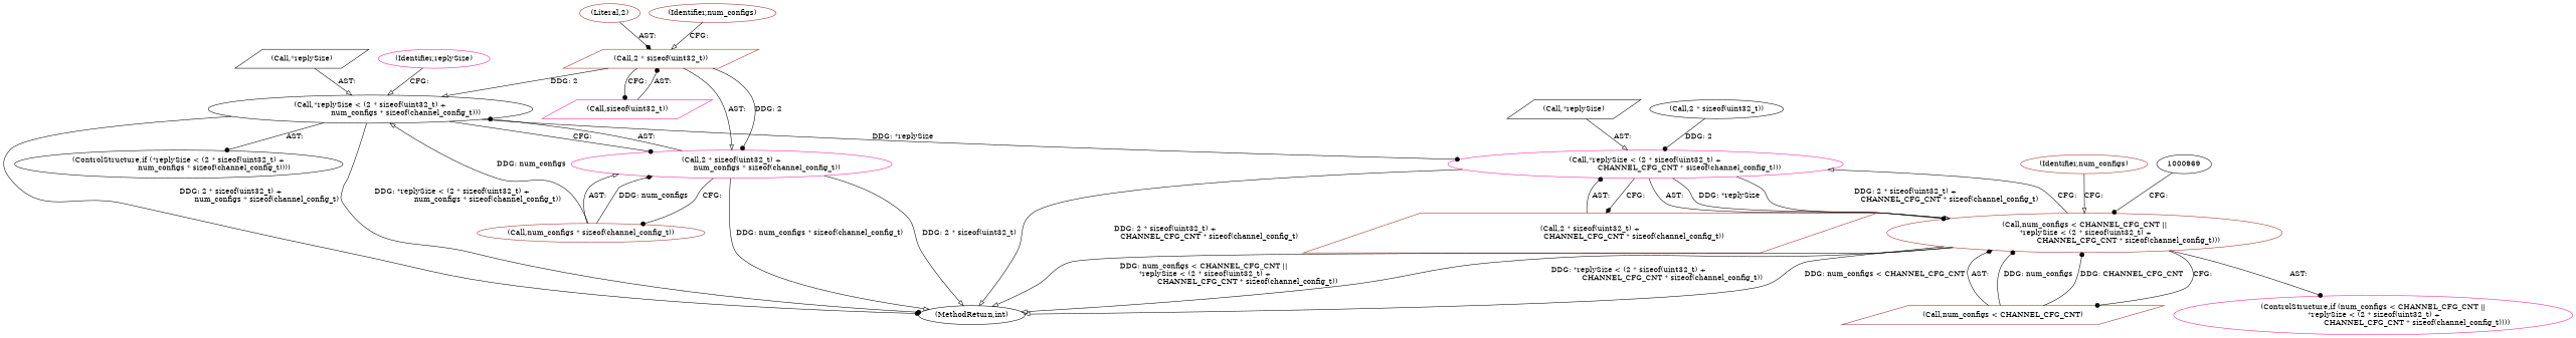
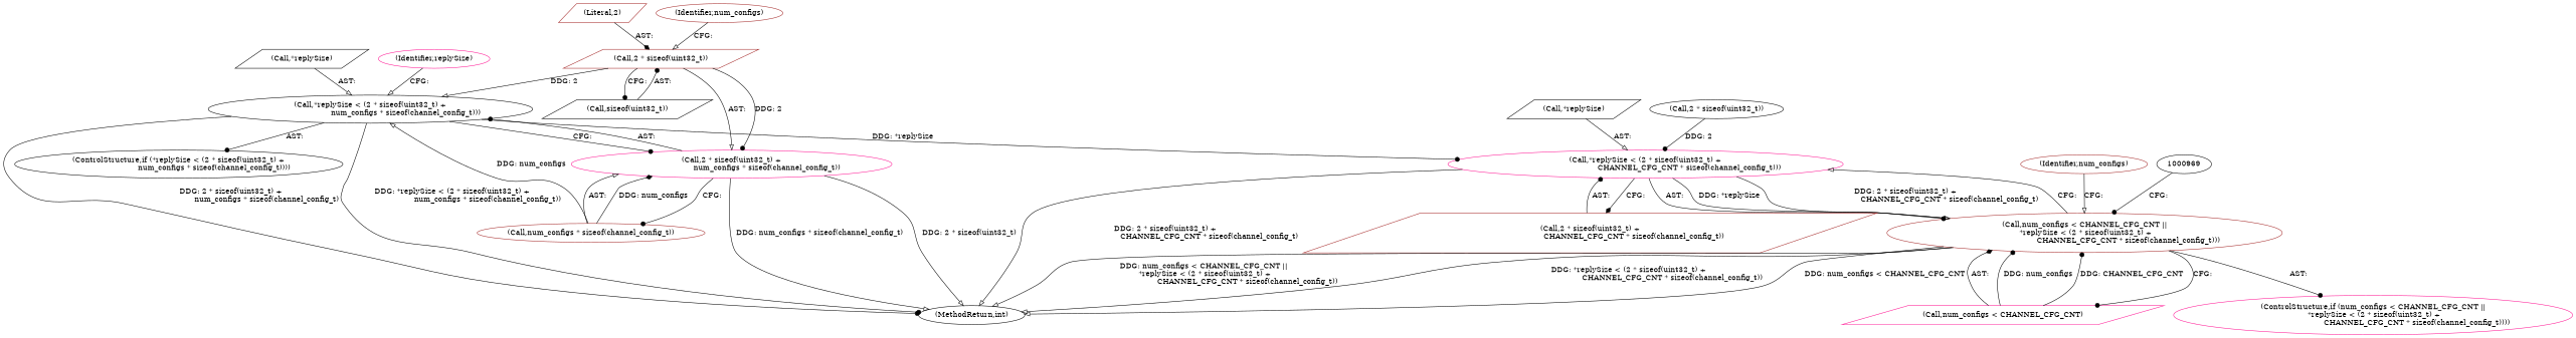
  digraph {
    node [color=brown shape=ellipse]
    edge [arrowhead=onormal]
    n1 [label="(Call,2 * sizeof(uint32_t))" shape=parallelogram]
    n2 [color=black label="(Call,*replySize < (2 * sizeof(uint32_t) +\n                              num_configs * sizeof(channel_config_t)))"]
    n3 [color=deeppink label="(Call,2 * sizeof(uint32_t) +\n                              num_configs * sizeof(channel_config_t))"]
-   n4 [color=deeppink label="(Call,sizeof(uint32_t))" shape=parallelogram]
+   n4 [color=black label="(Call,sizeof(uint32_t))" shape=parallelogram]
    n5 [color=deeppink label="(Call,*replySize < (2 * sizeof(uint32_t) +\n                                     CHANNEL_CFG_CNT * sizeof(channel_config_t)))"]
    n6 [color=black label="(MethodReturn,int)"]
    n7 [color=black label="(ControlStructure,if (*replySize < (2 * sizeof(uint32_t) +\n                              num_configs * sizeof(channel_config_t))))"]
    n8 [label="(Call,num_configs * sizeof(channel_config_t))"]
    n9 [label="(Call,num_configs < CHANNEL_CFG_CNT ||\n *replySize < (2 * sizeof(uint32_t) +\n                                     CHANNEL_CFG_CNT * sizeof(channel_config_t)))"]
    n10 [label="(Call,2 * sizeof(uint32_t) +\n                                     CHANNEL_CFG_CNT * sizeof(channel_config_t))" shape=parallelogram]
    n11 [color=deeppink label="(ControlStructure,if (num_configs < CHANNEL_CFG_CNT ||\n *replySize < (2 * sizeof(uint32_t) +\n                                     CHANNEL_CFG_CNT * sizeof(channel_config_t))))"]
-   n12 [label="(Call,num_configs < CHANNEL_CFG_CNT)" shape=parallelogram]
+   n12 [color=deeppink label="(Call,num_configs < CHANNEL_CFG_CNT)" shape=parallelogram]
    n13 [color=black label="(Call,*replySize)" shape=parallelogram]
    n14 [label="(Identifier,num_configs)"]
    n15 [color=black label="(Call,*replySize)" shape=parallelogram]
    n16 [color=black label="(Call,2 * sizeof(uint32_t))"]
-   n17 [label="(Literal,2)"]
+   n17 [label="(Literal,2)" shape=parallelogram]
    n18 [color=deeppink label="(Identifier,replySize)"]
    n19 [label="(Identifier,num_configs)"]
    1000969 [color=black]
    n1 -> n2 [label="DDG: 2"]
    n1 -> n3 [label="AST: "]
    n1 -> n3 [arrowhead=dot label="DDG: 2"]
    n1 -> n4 [arrowhead=dot label="CFG: "]
    n2 -> n3 [arrowhead=dot label="CFG: "]
    n2 -> n5 [arrowhead=dot label="DDG: *replySize"]
    n2 -> n6 [arrowhead=dot label="DDG: *replySize < (2 * sizeof(uint32_t) +\n                              num_configs * sizeof(channel_config_t))"]
    n2 -> n6 [arrowhead=dot label="DDG: 2 * sizeof(uint32_t) +\n                              num_configs * sizeof(channel_config_t)"]
    n2 -> n7 [arrowhead=dot label="AST: "]
    n3 -> n2 [arrowhead=dot label="AST: "]
    n3 -> n6 [label="DDG: num_configs * sizeof(channel_config_t)"]
    n3 -> n6 [label="DDG: 2 * sizeof(uint32_t)"]
    n3 -> n8 [arrowhead=dot label="CFG: "]
    n4 -> n1 [arrowhead=dot label="AST: "]
    n5 -> n6 [label="DDG: 2 * sizeof(uint32_t) +\n                                     CHANNEL_CFG_CNT * sizeof(channel_config_t)"]
    n5 -> n9 [label="AST: "]
    n5 -> n9 [label="DDG: *replySize"]
    n5 -> n9 [arrowhead=dot label="DDG: 2 * sizeof(uint32_t) +\n                                     CHANNEL_CFG_CNT * sizeof(channel_config_t)"]
    n5 -> n10 [arrowhead=diamond label="CFG: "]
    n8 -> n2 [label="DDG: num_configs"]
    n8 -> n3 [label="AST: "]
    n8 -> n3 [arrowhead=diamond label="DDG: num_configs"]
    n9 -> n5 [label="CFG: "]
    n9 -> n6 [label="DDG: *replySize < (2 * sizeof(uint32_t) +\n                                     CHANNEL_CFG_CNT * sizeof(channel_config_t))"]
    n9 -> n6 [label="DDG: num_configs < CHANNEL_CFG_CNT"]
    n9 -> n6 [label="DDG: num_configs < CHANNEL_CFG_CNT ||\n *replySize < (2 * sizeof(uint32_t) +\n                                     CHANNEL_CFG_CNT * sizeof(channel_config_t))"]
    n9 -> n11 [arrowhead=dot label="AST: "]
    n9 -> n12 [arrowhead=dot label="CFG: "]
    n10 -> n5 [arrowhead=dot label="AST: "]
    n12 -> n9 [arrowhead=diamond label="AST: "]
    n12 -> n9 [arrowhead=dot label="DDG: num_configs"]
    n12 -> n9 [arrowhead=dot label="DDG: CHANNEL_CFG_CNT"]
    n13 -> n2 [label="AST: "]
    n14 -> n9 [label="CFG: "]
    n15 -> n5 [label="AST: "]
    n16 -> n5 [arrowhead=dot label="DDG: 2"]
    n17 -> n1 [arrowhead=diamond label="AST: "]
    n18 -> n2 [label="CFG: "]
    n19 -> n1 [label="CFG: "]
    1000969 -> n9 [arrowhead=dot label="CFG: "]
  }
